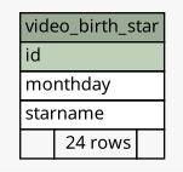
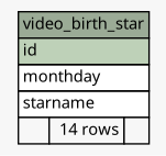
  digraph {
    bgcolor="#f7f7f7"
    fontname="Microsoft YaHei"
    fontsize=11
    nodesep=0.18
    rankdir=RL
    ranksep=0.46
-   n1 [fontname="Microsoft YaHei" fontsize=11 label=<     <TABLE BORDER="0" CELLBORDER="1" CELLSPACING="0" BGCOLOR="#ffffff">       <TR><TD COLSPAN="3" BGCOLOR="#9bab96" ALIGN="CENTER">video_birth_star</TD></TR>       <TR><TD PORT="id" COLSPAN="3" BGCOLOR="#bed1b8" ALIGN="LEFT">id</TD></TR>       <TR><TD PORT="monthday" COLSPAN="3" ALIGN="LEFT">monthday</TD></TR>       <TR><TD PORT="starname" COLSPAN="3" ALIGN="LEFT">starname</TD></TR>       <TR><TD ALIGN="LEFT" BGCOLOR="#f7f7f7">  </TD><TD ALIGN="RIGHT" BGCOLOR="#f7f7f7">24 rows</TD><TD ALIGN="RIGHT" BGCOLOR="#f7f7f7">  </TD></TR>     </TABLE>> shape=plaintext]
+   n1 [fontname="Microsoft YaHei" fontsize=11 label=<     <TABLE BORDER="0" CELLBORDER="1" CELLSPACING="0" BGCOLOR="#ffffff">       <TR><TD COLSPAN="3" BGCOLOR="#9bab96" ALIGN="CENTER">video_birth_star</TD></TR>       <TR><TD PORT="id" COLSPAN="3" BGCOLOR="#bed1b8" ALIGN="LEFT">id</TD></TR>       <TR><TD PORT="monthday" COLSPAN="3" ALIGN="LEFT">monthday</TD></TR>       <TR><TD PORT="starname" COLSPAN="3" ALIGN="LEFT">starname</TD></TR>       <TR><TD ALIGN="LEFT" BGCOLOR="#f7f7f7">  </TD><TD ALIGN="RIGHT" BGCOLOR="#f7f7f7">14 rows</TD><TD ALIGN="RIGHT" BGCOLOR="#f7f7f7">  </TD></TR>     </TABLE>> shape=plaintext]
  }
